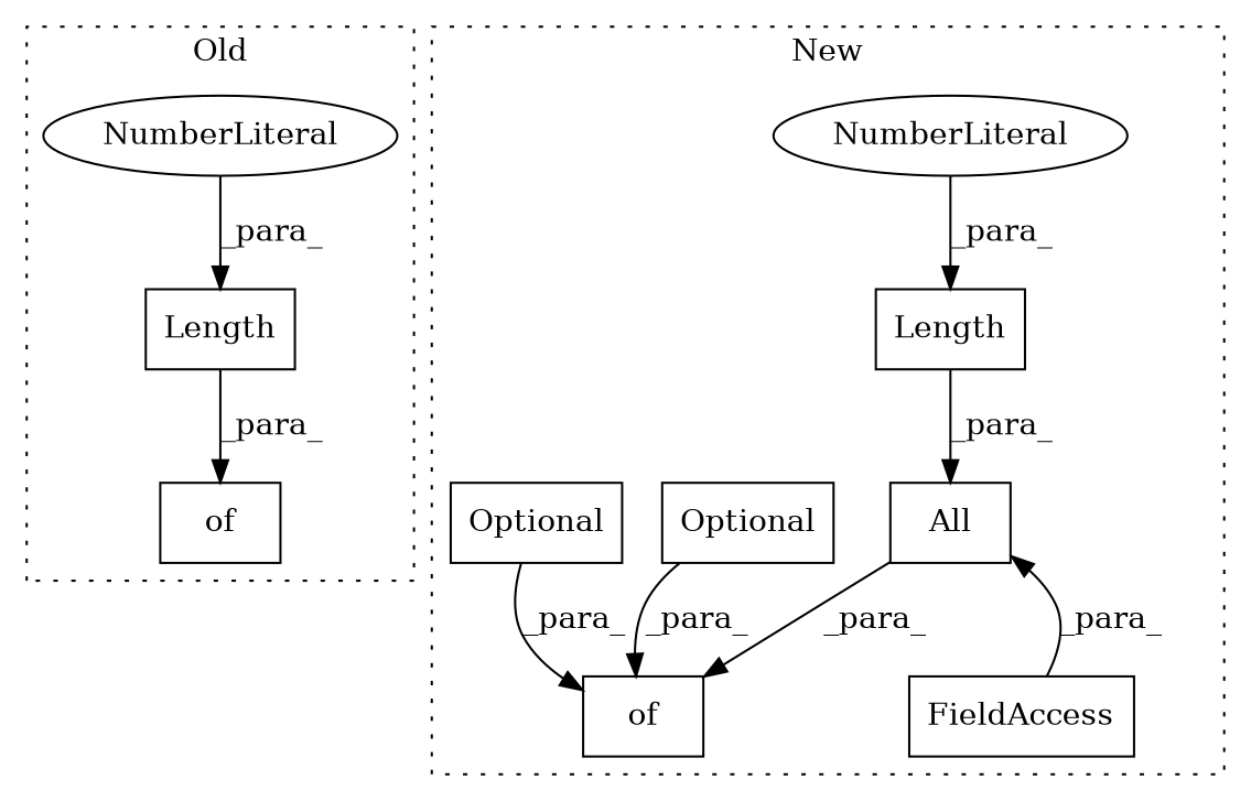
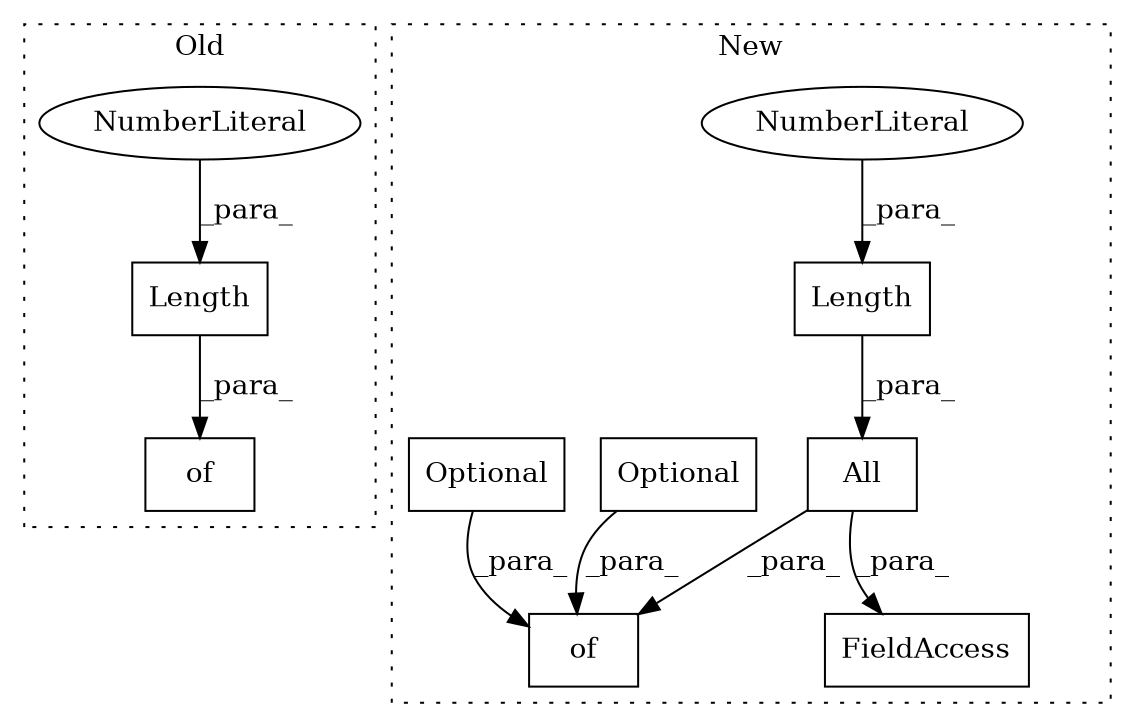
  digraph {
    node [a=32 l="3,1" shape=box]
    n1 [label=of s="1999,2072"]
    n2 [l="7,1" label=Length s="1261,1273"]
    n3 [a=34 l=2 label=NumberLiteral s=1268 shape=ellipse]
    n4 [l="7,1" label=Length s="1898,1910"]
    n5 [l="4,1" label=All s="1836,1911"]
    n6 [a=34 l=2 label=NumberLiteral s=1905 shape=ellipse]
    n7 [label=of s="1750,2083"]
    n8 [l="9,1" label=Optional s="1764,1781"]
    n9 [a=22 l=13 label=FieldAccess s=1840]
    n10 [l="9,1" label=Optional s="1801,1823"]
    subgraph cluster_1 {
      label=Old
      style=dotted
      n1
      n2
      n3
    }
    subgraph cluster_2 {
      label=New
      style=dotted
      n4
      n5
      n6
      n7
      n8
      n9
      n10
    }
    n2 -> n1 [label=_para_]
    n3 -> n2 [label=_para_]
    n4 -> n5 [label=_para_]
    n5 -> n7 [label=_para_]
    n6 -> n4 [label=_para_]
    n8 -> n7 [label=_para_]
-   n9 -> n5 [label=_para_]
+   n5 -> n9 [label=_para_]
    n10 -> n7 [label=_para_]
  }
